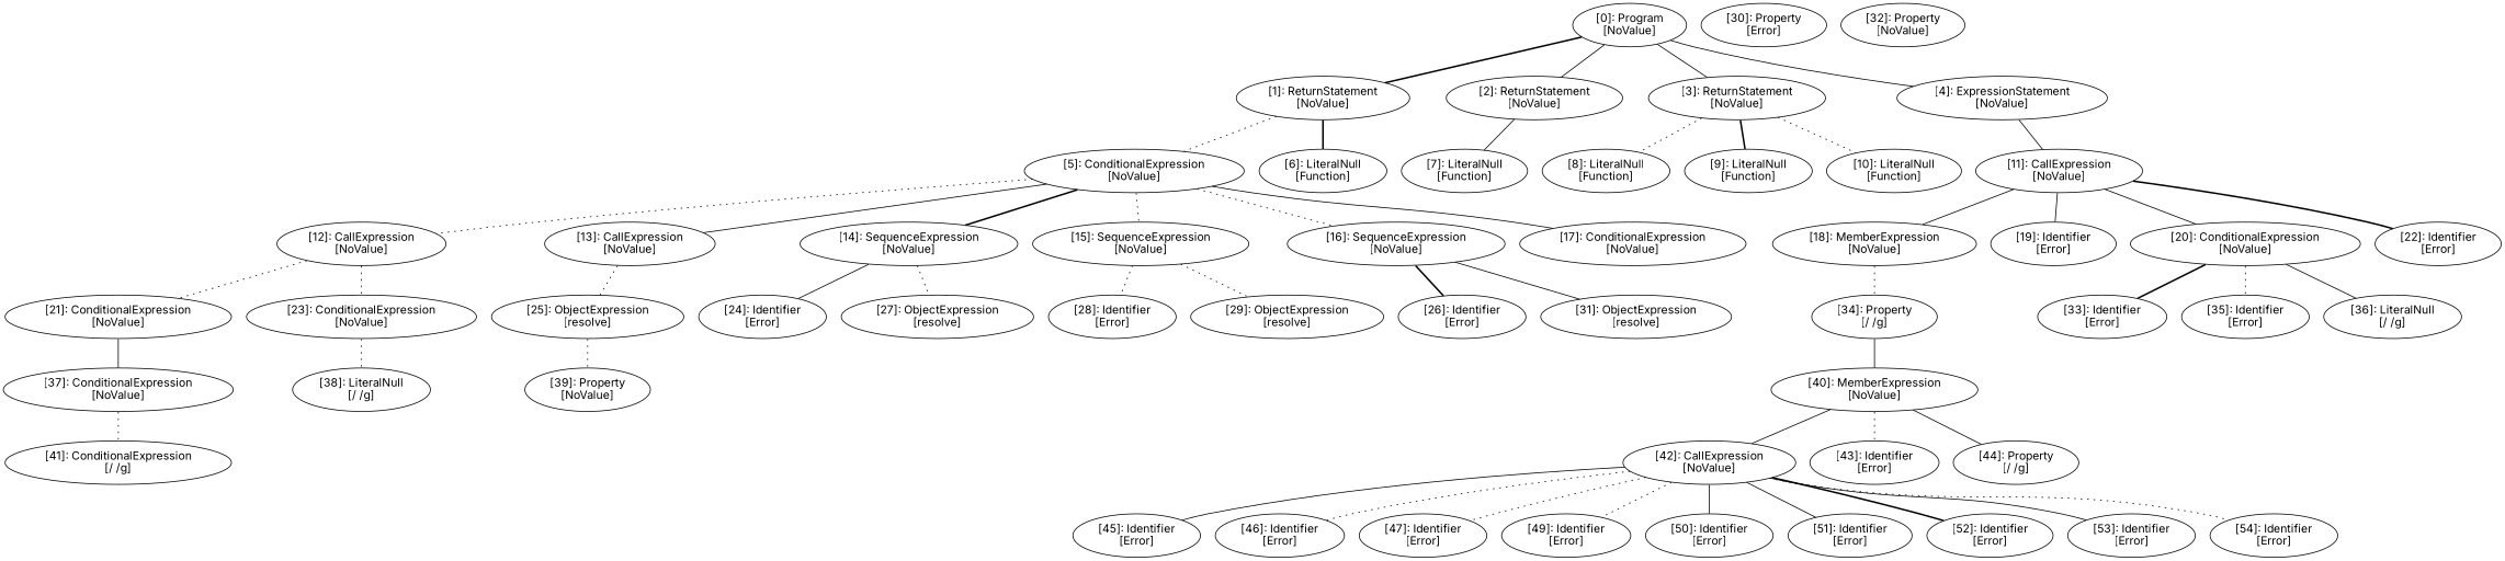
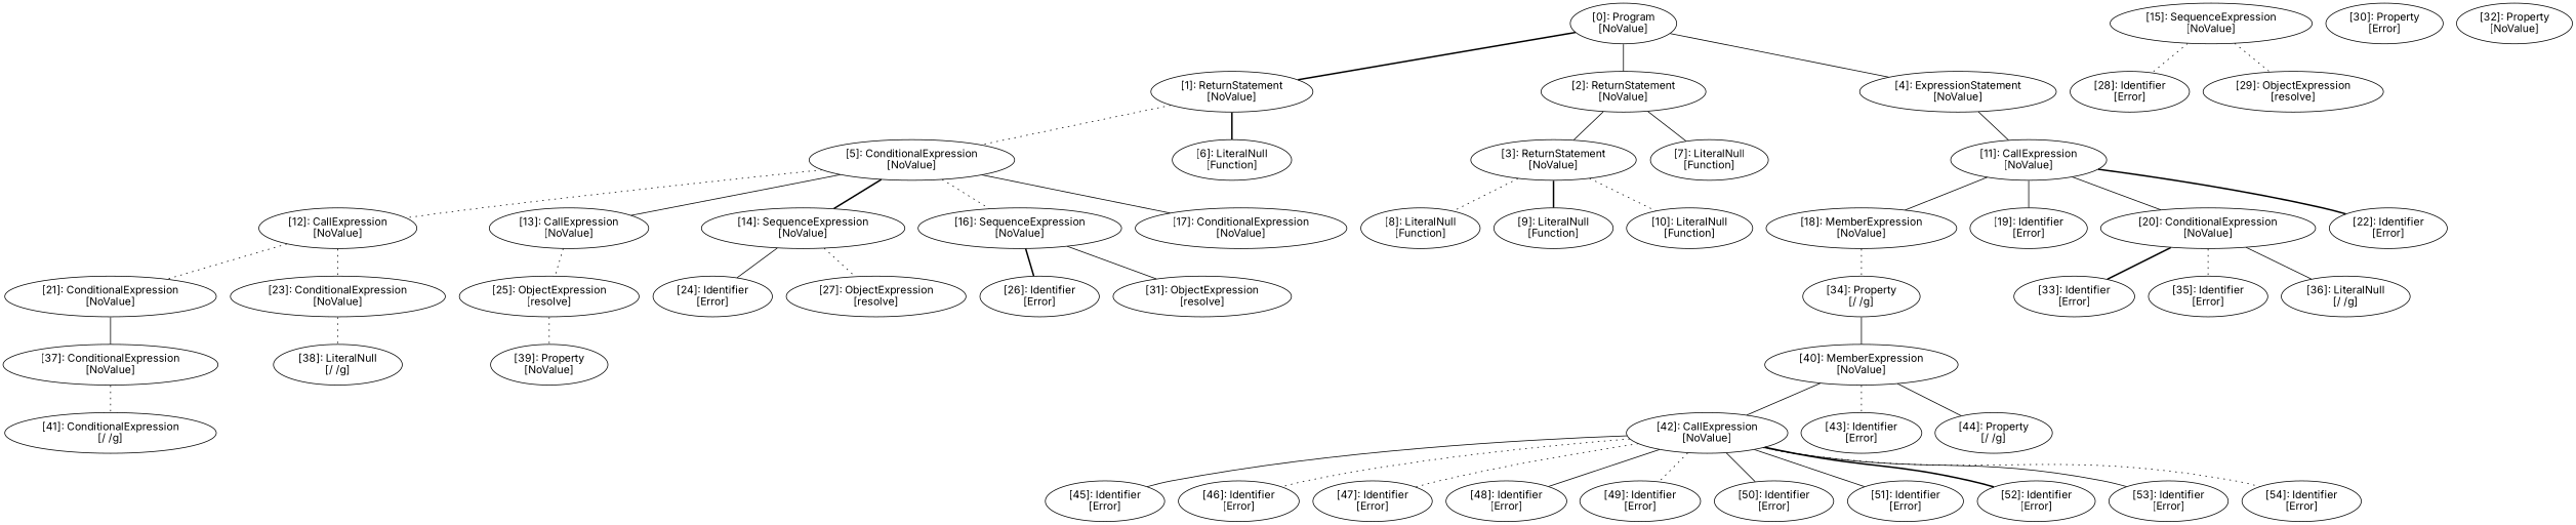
  graph {
    fontname=Inter
    node [fontname=Inter]
    edge [fontname=Inter style=solid]
    n1 [label="[0]: Program\n[NoValue]"]
    n2 [label="[1]: ReturnStatement\n[NoValue]"]
    n3 [label="[2]: ReturnStatement\n[NoValue]"]
    n4 [label="[3]: ReturnStatement\n[NoValue]"]
    n5 [label="[4]: ExpressionStatement\n[NoValue]"]
    n6 [label="[5]: ConditionalExpression\n[NoValue]"]
    n7 [label="[6]: LiteralNull\n[Function]"]
    n8 [label="[7]: LiteralNull\n[Function]"]
    n9 [label="[8]: LiteralNull\n[Function]"]
    n10 [label="[9]: LiteralNull\n[Function]"]
    n11 [label="[10]: LiteralNull\n[Function]"]
    n12 [label="[11]: CallExpression\n[NoValue]"]
    n13 [label="[12]: CallExpression\n[NoValue]"]
    n14 [label="[13]: CallExpression\n[NoValue]"]
    n15 [label="[14]: SequenceExpression\n[NoValue]"]
    n16 [label="[15]: SequenceExpression\n[NoValue]"]
    n17 [label="[16]: SequenceExpression\n[NoValue]"]
    n18 [label="[17]: ConditionalExpression\n[NoValue]"]
    n19 [label="[18]: MemberExpression\n[NoValue]"]
    n20 [label="[19]: Identifier\n[Error]"]
    n21 [label="[20]: ConditionalExpression\n[NoValue]"]
    n22 [label="[22]: Identifier\n[Error]"]
    n23 [label="[21]: ConditionalExpression\n[NoValue]"]
    n24 [label="[23]: ConditionalExpression\n[NoValue]"]
    n25 [label="[25]: ObjectExpression\n[resolve]"]
    n26 [label="[24]: Identifier\n[Error]"]
    n27 [label="[27]: ObjectExpression\n[resolve]"]
    n28 [label="[28]: Identifier\n[Error]"]
    n29 [label="[29]: ObjectExpression\n[resolve]"]
    n30 [label="[26]: Identifier\n[Error]"]
    n31 [label="[31]: ObjectExpression\n[resolve]"]
    n32 [label="[34]: Property\n[/ /g]"]
    n33 [label="[33]: Identifier\n[Error]"]
    n34 [label="[35]: Identifier\n[Error]"]
    n35 [label="[36]: LiteralNull\n[/ /g]"]
    n36 [label="[37]: ConditionalExpression\n[NoValue]"]
    n37 [label="[38]: LiteralNull\n[/ /g]"]
    n38 [label="[39]: Property\n[NoValue]"]
    n39 [label="[40]: MemberExpression\n[NoValue]"]
    n40 [label="[41]: ConditionalExpression\n[/ /g]"]
    n41 [label="[30]: Property\n[Error]"]
    n42 [label="[32]: Property\n[NoValue]"]
    n43 [label="[42]: CallExpression\n[NoValue]"]
    n44 [label="[43]: Identifier\n[Error]"]
    n45 [label="[44]: Property\n[/ /g]"]
    n46 [label="[45]: Identifier\n[Error]"]
    n47 [label="[46]: Identifier\n[Error]"]
    n48 [label="[47]: Identifier\n[Error]"]
+   n49 [label="[48]: Identifier\n[Error]"]
    n50 [label="[49]: Identifier\n[Error]"]
    n51 [label="[50]: Identifier\n[Error]"]
    n52 [label="[51]: Identifier\n[Error]"]
    n53 [label="[52]: Identifier\n[Error]"]
    n54 [label="[53]: Identifier\n[Error]"]
    n55 [label="[54]: Identifier\n[Error]"]
    n1 -- n2 [style=bold]
    n1 -- n3
-   n1 -- n4
+   n3 -- n4
    n1 -- n5
    n2 -- n6 [style=dotted]
    n2 -- n7 [style=bold]
    n3 -- n8
    n4 -- n9 [style=dotted]
    n4 -- n10 [style=bold]
    n4 -- n11 [style=dotted]
    n5 -- n12
    n6 -- n13 [style=dotted]
    n6 -- n14
    n6 -- n15 [style=bold]
-   n6 -- n16 [style=dotted]
    n6 -- n17 [style=dotted]
    n6 -- n18
    n12 -- n19
    n12 -- n20
    n12 -- n21
    n12 -- n22 [style=bold]
    n13 -- n23 [style=dotted]
    n13 -- n24 [style=dotted]
    n14 -- n25 [style=dotted]
    n15 -- n26
    n15 -- n27 [style=dotted]
    n16 -- n28 [style=dotted]
    n16 -- n29 [style=dotted]
    n17 -- n30 [style=bold]
    n17 -- n31
    n19 -- n32 [style=dotted]
    n21 -- n33 [style=bold]
    n21 -- n34 [style=dotted]
    n21 -- n35
    n23 -- n36
    n24 -- n37 [style=dotted]
    n25 -- n38 [style=dotted]
    n32 -- n39
    n36 -- n40 [style=dotted]
    n39 -- n43
    n39 -- n44 [style=dotted]
    n39 -- n45
    n43 -- n46
    n43 -- n47 [style=dotted]
    n43 -- n48 [style=dotted]
+   n43 -- n49
    n43 -- n50 [style=dotted]
    n43 -- n51
    n43 -- n52
    n43 -- n53 [style=bold]
    n43 -- n54
    n43 -- n55 [style=dotted]
  }
